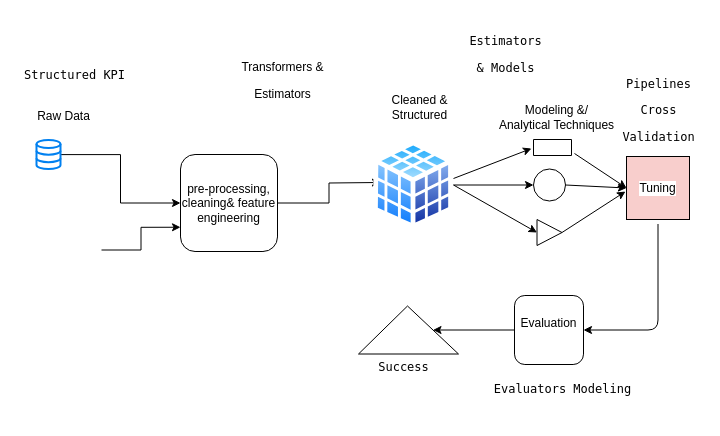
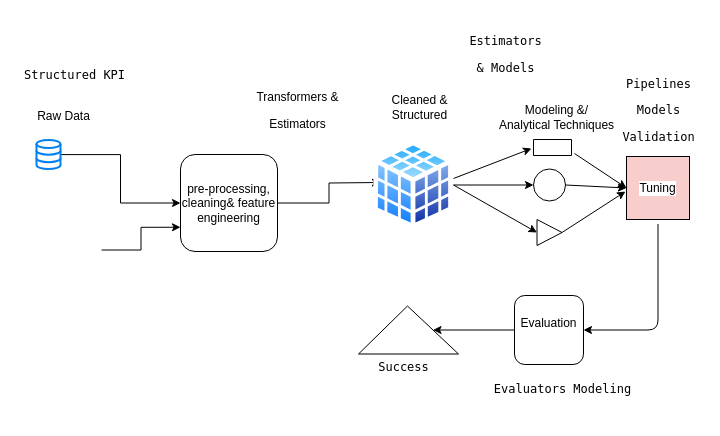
  <mxCell id="0" />
  <mxCell id="1" parent="0" />
  <mxCell id="2" style="edgeStyle=orthogonalEdgeStyle;rounded=0;orthogonalLoop=1;jettySize=auto;html=1;" edge="1" parent="1" source="3" target="8"><mxGeometry relative="1" as="geometry" /></mxCell>
  <mxCell id="3" value="" style="html=1;verticalLabelPosition=bottom;align=center;labelBackgroundColor=#ffffff;verticalAlign=top;strokeWidth=2;strokeColor=#0080F0;shadow=0;dashed=0;shape=mxgraph.ios7.icons.data;" vertex="1" parent="1"><mxGeometry x="36" y="139.5" width="24" height="29.1" as="geometry" /></mxCell>
  <mxCell id="4" value="" style="shape=image;html=1;verticalAlign=top;verticalLabelPosition=bottom;labelBackgroundColor=#ffffff;imageAspect=0;aspect=fixed;image=https://cdn2.iconfinder.com/data/icons/simple-files/128/csv1.png" vertex="1" parent="1"><mxGeometry x="26" y="219" width="68" height="68" as="geometry" /></mxCell>
  <mxCell id="5" value="" style="shape=image;html=1;verticalAlign=top;verticalLabelPosition=bottom;labelBackgroundColor=#ffffff;imageAspect=0;aspect=fixed;image=https://cdn2.iconfinder.com/data/icons/simple-files/128/csv1.png" vertex="1" parent="1"><mxGeometry x="26" y="215" width="72" height="72" as="geometry" /></mxCell>
  <mxCell id="6" style="edgeStyle=orthogonalEdgeStyle;rounded=0;orthogonalLoop=1;jettySize=auto;html=1;entryX=0;entryY=0.75;entryDx=0;entryDy=0;" edge="1" parent="1" source="7" target="8"><mxGeometry relative="1" as="geometry" /></mxCell>
  <mxCell id="7" value="" style="shape=image;html=1;verticalAlign=top;verticalLabelPosition=bottom;labelBackgroundColor=#ffffff;imageAspect=0;aspect=fixed;image=https://cdn2.iconfinder.com/data/icons/simple-files/128/csv1.png" vertex="1" parent="1"><mxGeometry x="26" y="212" width="75" height="75" as="geometry" /></mxCell>
  <mxCell id="8" value="pre-processing, cleaning&amp;amp; feature engineering" style="whiteSpace=wrap;html=1;aspect=fixed;labelBackgroundColor=#ffffff;rounded=1;" vertex="1" parent="1"><mxGeometry x="180" y="154" width="97" height="97" as="geometry" /></mxCell>
  <mxCell id="9" style="edgeStyle=orthogonalEdgeStyle;rounded=0;orthogonalLoop=1;jettySize=auto;html=1;" edge="1" parent="1" source="8"><mxGeometry relative="1" as="geometry"><mxPoint x="380" y="182" as="targetPoint" /></mxGeometry></mxCell>
  <mxCell id="10" value="&lt;div&gt;Raw Data&lt;/div&gt;&lt;div&gt;&lt;br&gt;&lt;/div&gt;" style="text;html=1;align=center;verticalAlign=middle;resizable=0;points=[];;autosize=1;" vertex="1" parent="1"><mxGeometry x="28" y="107" width="69" height="32" as="geometry" /></mxCell>
  <mxCell id="11" style="edgeStyle=orthogonalEdgeStyle;rounded=0;orthogonalLoop=1;jettySize=auto;html=1;entryX=0;entryY=0.5;entryDx=0;entryDy=0;" edge="1" parent="1" source="12" target="15"><mxGeometry relative="1" as="geometry" /></mxCell>
  <mxCell id="12" value="" style="aspect=fixed;perimeter=ellipsePerimeter;html=1;align=center;shadow=0;dashed=0;spacingTop=3;image;image=img/lib/active_directory/database_cube.svg;labelBackgroundColor=#ffffff;" vertex="1" parent="1"><mxGeometry x="373" y="140" width="80" height="89" as="geometry" /></mxCell>
  <mxCell id="13" value="&lt;div&gt;Cleaned &amp;amp; &lt;br&gt;&lt;/div&gt;&lt;div&gt;Structured&lt;/div&gt;" style="text;html=1;align=center;verticalAlign=middle;resizable=0;points=[];;autosize=1;" vertex="1" parent="1"><mxGeometry x="380" y="91" width="78" height="32" as="geometry" /></mxCell>
  <mxCell id="14" value="" style="verticalLabelPosition=bottom;verticalAlign=top;html=1;shape=mxgraph.basic.rect;fillColor2=none;strokeWidth=1;size=20;indent=5;labelBackgroundColor=#ffffff;" vertex="1" parent="1"><mxGeometry x="533" y="139" width="38" height="16" as="geometry" /></mxCell>
  <mxCell id="15" value="" style="ellipse;whiteSpace=wrap;html=1;aspect=fixed;labelBackgroundColor=#ffffff;" vertex="1" parent="1"><mxGeometry x="533" y="168.5" width="32" height="32" as="geometry" /></mxCell>
  <mxCell id="16" value="" style="triangle;whiteSpace=wrap;html=1;labelBackgroundColor=#ffffff;" vertex="1" parent="1"><mxGeometry x="536.5" y="219" width="25" height="26" as="geometry" /></mxCell>
  <mxCell id="17" value="" style="endArrow=classic;html=1;entryX=-0.053;entryY=0.563;entryDx=0;entryDy=0;entryPerimeter=0;" edge="1" parent="1" target="14"><mxGeometry width="50" height="50" relative="1" as="geometry"><mxPoint x="453" y="178" as="sourcePoint" /><mxPoint x="76" y="308" as="targetPoint" /><Array as="points" /></mxGeometry></mxCell>
  <mxCell id="18" value="" style="endArrow=classic;html=1;entryX=0;entryY=0.5;entryDx=0;entryDy=0;exitX=1;exitY=0.5;exitDx=0;exitDy=0;" edge="1" parent="1" source="12" target="16"><mxGeometry width="50" height="50" relative="1" as="geometry"><mxPoint x="26" y="358" as="sourcePoint" /><mxPoint x="76" y="308" as="targetPoint" /></mxGeometry></mxCell>
  <mxCell id="19" value="&lt;div&gt;Tuning&lt;/div&gt;" style="whiteSpace=wrap;html=1;aspect=fixed;labelBackgroundColor=#ffffff;fillColor=#f8cecc;" vertex="1" parent="1"><mxGeometry x="626" y="156" width="63" height="63" as="geometry" /></mxCell>
  <mxCell id="20" value="" style="endArrow=classic;html=1;exitX=1;exitY=0.5;exitDx=0;exitDy=0;entryX=0;entryY=0.5;entryDx=0;entryDy=0;" edge="1" parent="1" source="15" target="19"><mxGeometry width="50" height="50" relative="1" as="geometry"><mxPoint x="463" y="194.5" as="sourcePoint" /><mxPoint x="620" y="192" as="targetPoint" /></mxGeometry></mxCell>
  <mxCell id="21" value="" style="endArrow=classic;html=1;exitX=1.079;exitY=0.875;exitDx=0;exitDy=0;entryX=0;entryY=0.5;entryDx=0;entryDy=0;exitPerimeter=0;" edge="1" parent="1" source="14" target="19"><mxGeometry width="50" height="50" relative="1" as="geometry"><mxPoint x="575" y="194.5" as="sourcePoint" /><mxPoint x="636" y="197.5" as="targetPoint" /></mxGeometry></mxCell>
  <mxCell id="22" value="" style="endArrow=classic;html=1;exitX=1;exitY=0.5;exitDx=0;exitDy=0;" edge="1" parent="1" source="16"><mxGeometry width="50" height="50" relative="1" as="geometry"><mxPoint x="585" y="204.5" as="sourcePoint" /><mxPoint x="625" y="191" as="targetPoint" /></mxGeometry></mxCell>
  <mxCell id="23" value="&lt;div&gt;Evaluation&lt;/div&gt;&lt;div&gt;&lt;br&gt;&lt;/div&gt;" style="whiteSpace=wrap;html=1;aspect=fixed;labelBackgroundColor=#ffffff;rounded=1;" vertex="1" parent="1"><mxGeometry x="514" y="295" width="69" height="69" as="geometry" /></mxCell>
  <mxCell id="24" value="" style="edgeStyle=elbowEdgeStyle;elbow=horizontal;endArrow=classic;html=1;entryX=1;entryY=0.5;entryDx=0;entryDy=0;" edge="1" parent="1" target="23"><mxGeometry width="50" height="50" relative="1" as="geometry"><mxPoint x="657.5" y="223.5" as="sourcePoint" /><mxPoint x="592.5" y="327.5" as="targetPoint" /><Array as="points"><mxPoint x="657.5" y="279.5" /></Array></mxGeometry></mxCell>
  <mxCell id="25" value="&lt;div&gt;Modeling &amp;amp;/&lt;/div&gt;&lt;div&gt;Analytical Techniques&lt;br&gt;&lt;/div&gt;" style="text;html=1;align=center;verticalAlign=middle;resizable=0;points=[];;autosize=1;" vertex="1" parent="1"><mxGeometry x="483" y="101" width="146" height="32" as="geometry" /></mxCell>
  <mxCell id="26" value="" style="verticalLabelPosition=bottom;verticalAlign=top;html=1;shape=mxgraph.basic.acute_triangle;dx=0.49;labelBackgroundColor=#ffffff;" vertex="1" parent="1"><mxGeometry x="358" y="305.5" width="100" height="48" as="geometry" /></mxCell>
  <mxCell id="27" value="" style="endArrow=classic;html=1;exitX=0;exitY=0.5;exitDx=0;exitDy=0;entryX=0;entryY=0;entryDx=74.5;entryDy=24;entryPerimeter=0;" edge="1" parent="1" source="23" target="26"><mxGeometry width="50" height="50" relative="1" as="geometry"><mxPoint x="327" y="391" as="sourcePoint" /><mxPoint x="76" y="385" as="targetPoint" /></mxGeometry></mxCell>
  <mxCell id="28" value="&lt;pre&gt;Structured KPI&lt;/pre&gt;" style="text;html=1;align=center;verticalAlign=middle;resizable=0;points=[];;autosize=1;fontFamily=Helvetica;" vertex="1" parent="1"><mxGeometry x="20" y="54" width="108" height="42" as="geometry" /></mxCell>
- <mxCell id="29" value="&lt;div&gt;&lt;pre&gt;&lt;font face=&quot;Helvetica&quot;&gt;Transformers &amp;amp;&lt;/font&gt;&lt;/pre&gt;&lt;/div&gt;&lt;div&gt;&lt;pre&gt;&lt;font face=&quot;Helvetica&quot;&gt;Estimators&lt;/font&gt;&lt;/pre&gt;&lt;/div&gt;" style="text;html=1;align=center;verticalAlign=middle;resizable=0;points=[];;autosize=1;fontFamily=Helvetica;" vertex="1" parent="1"><mxGeometry x="228.5" y="46" width="107" height="68" as="geometry" /></mxCell>
+ <mxCell id="29" value="&lt;div&gt;&lt;pre&gt;&lt;font face=&quot;Helvetica&quot;&gt;Transformers &amp;amp;&lt;/font&gt;&lt;/pre&gt;&lt;/div&gt;&lt;div&gt;&lt;pre&gt;&lt;font face=&quot;Helvetica&quot;&gt;Estimators&lt;/font&gt;&lt;/pre&gt;&lt;/div&gt;" style="text;html=1;align=center;verticalAlign=middle;resizable=0;points=[];;autosize=1;fontFamily=Helvetica;" vertex="1" parent="1"><mxGeometry x="243.5" y="76" width="107" height="68" as="geometry" /></mxCell>
  <mxCell id="30" value="&lt;div&gt;&lt;pre&gt;Estimators&lt;/pre&gt;&lt;/div&gt;&lt;div&gt;&lt;pre&gt;&amp;amp; Models&lt;/pre&gt;&lt;/div&gt;" style="text;html=1;align=center;verticalAlign=middle;resizable=0;points=[];;autosize=1;" vertex="1" parent="1"><mxGeometry x="465" y="20" width="80" height="68" as="geometry" /></mxCell>
- <mxCell id="31" value="&lt;div&gt;&lt;pre&gt;Pipelines&lt;/pre&gt;&lt;/div&gt;&lt;div&gt;&lt;pre&gt;Cross&lt;/pre&gt;&lt;/div&gt;&lt;div&gt;&lt;pre&gt;Validation&lt;/pre&gt;&lt;/div&gt;&lt;div&gt;&lt;pre&gt;&lt;br&gt;&lt;/pre&gt;&lt;/div&gt;" style="text;html=1;align=center;verticalAlign=middle;resizable=0;points=[];;autosize=1;" vertex="1" parent="1"><mxGeometry x="618" y="63" width="80" height="120" as="geometry" /></mxCell>
+ <mxCell id="31" value="&lt;div&gt;&lt;pre&gt;Pipelines&lt;/pre&gt;&lt;/div&gt;&lt;div&gt;&lt;pre&gt;Models&lt;/pre&gt;&lt;/div&gt;&lt;div&gt;&lt;pre&gt;Validation&lt;/pre&gt;&lt;/div&gt;&lt;div&gt;&lt;pre&gt;&lt;br&gt;&lt;/pre&gt;&lt;/div&gt;" style="text;html=1;align=center;verticalAlign=middle;resizable=0;points=[];;autosize=1;" vertex="1" parent="1"><mxGeometry x="618" y="63" width="80" height="120" as="geometry" /></mxCell>
  <mxCell id="32" value="&lt;pre&gt;Evaluators Modeling&lt;/pre&gt;" style="text;html=1;align=center;verticalAlign=middle;resizable=0;points=[];;autosize=1;" vertex="1" parent="1"><mxGeometry x="494" y="368" width="136" height="42" as="geometry" /></mxCell>
  <mxCell id="33" value="&lt;div&gt;&lt;pre&gt;Success&lt;/pre&gt;&lt;/div&gt;&lt;div&gt;&lt;pre&gt;&lt;br&gt;&lt;/pre&gt;&lt;/div&gt;" style="text;html=1;align=center;verticalAlign=middle;resizable=0;points=[];;autosize=1;" vertex="1" parent="1"><mxGeometry x="373" y="346" width="59" height="68" as="geometry" /></mxCell>
